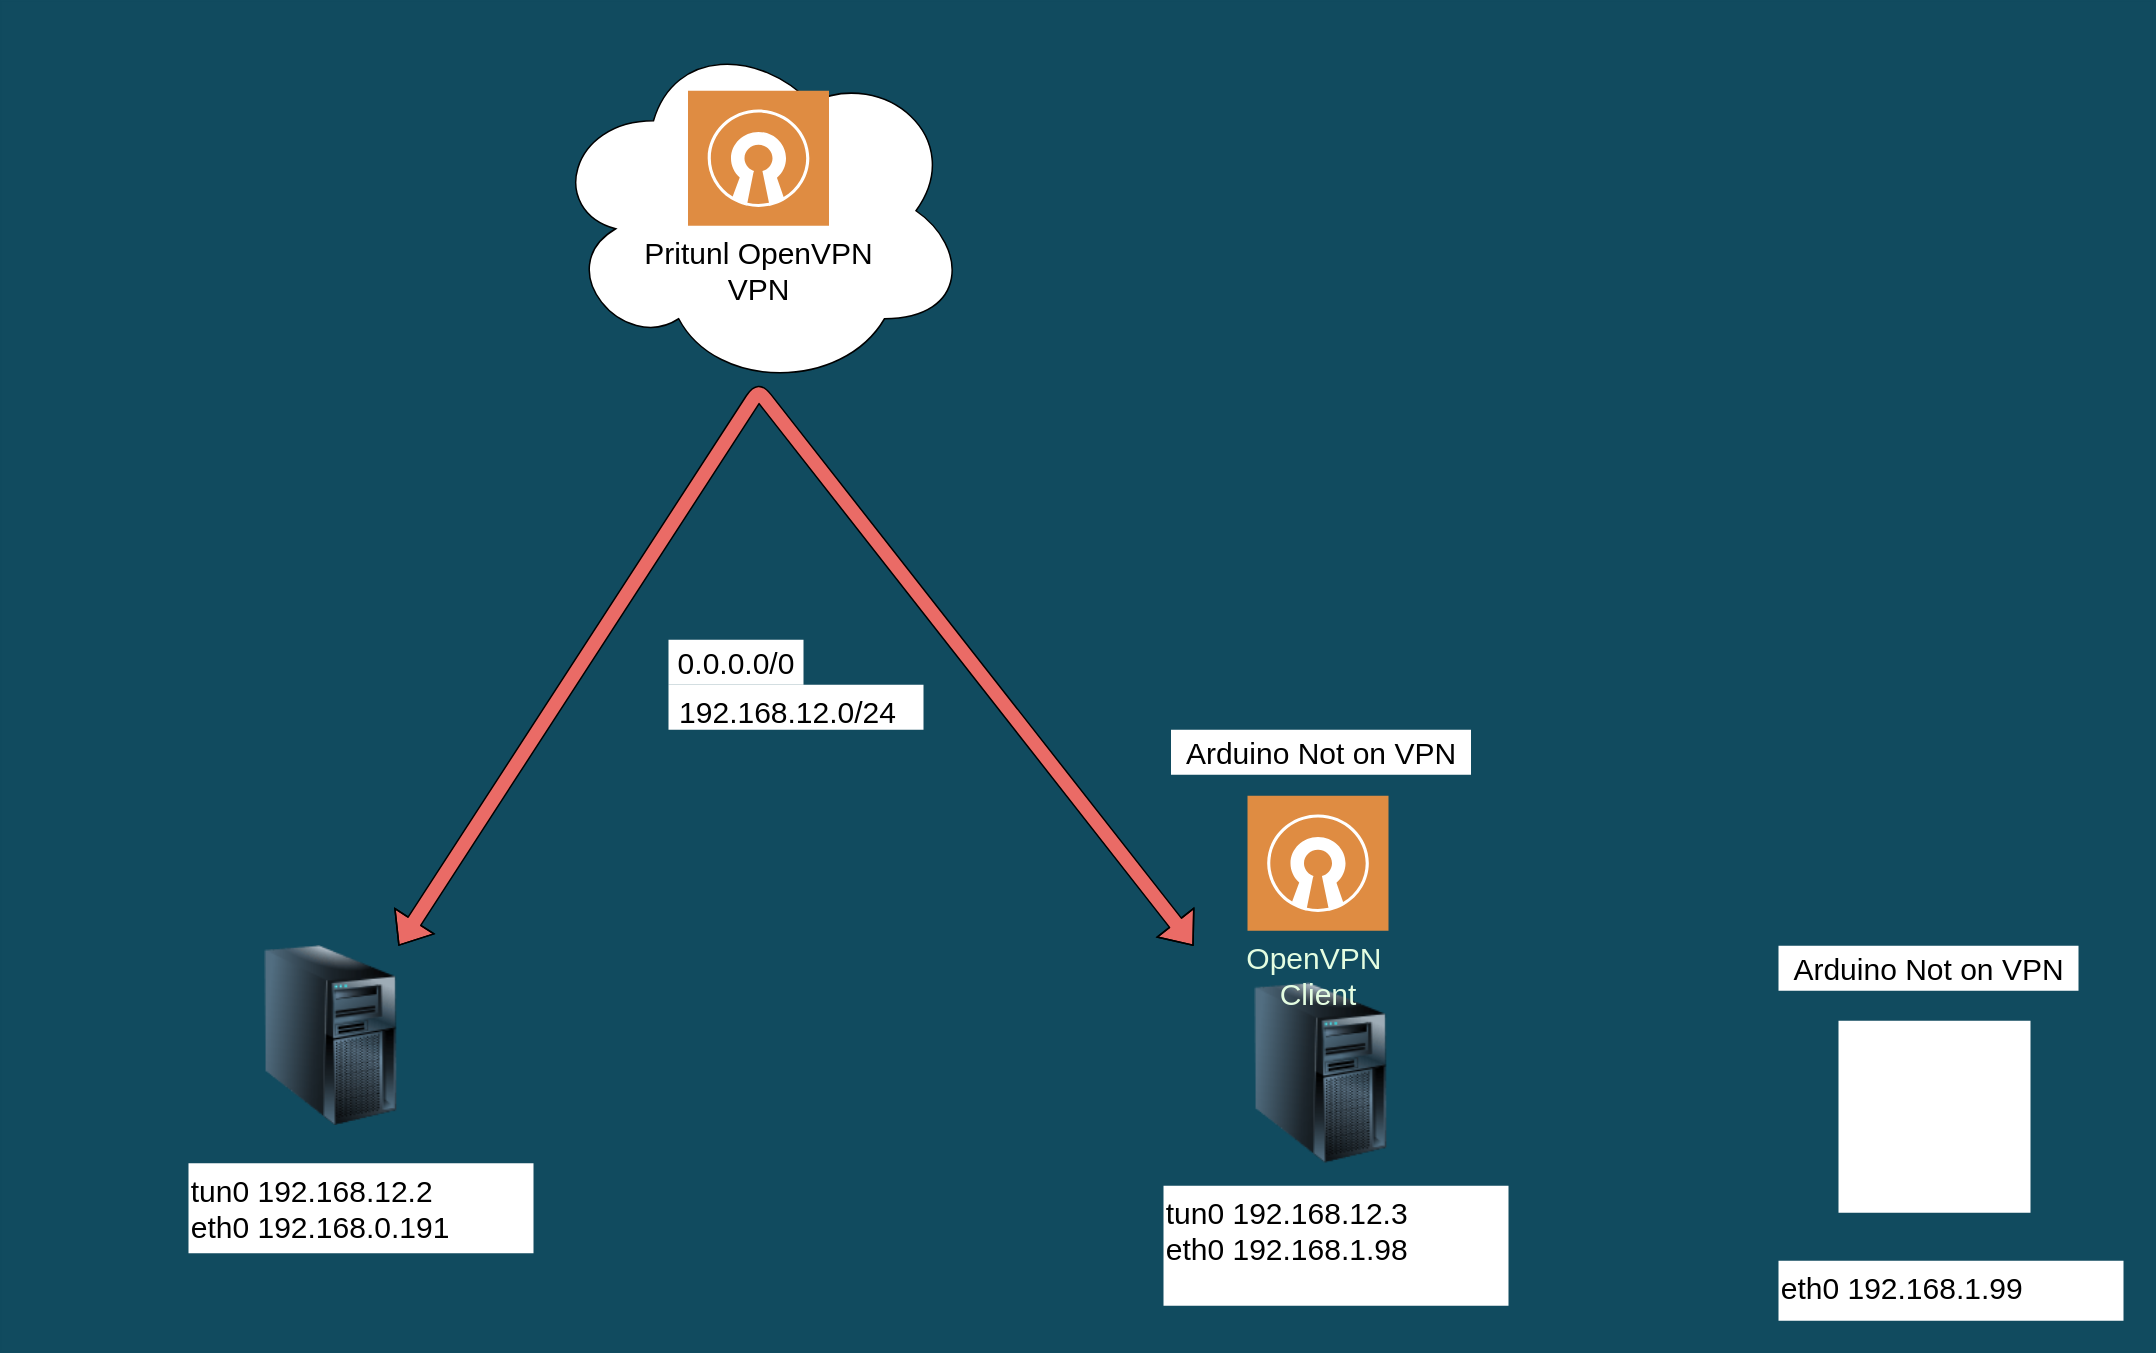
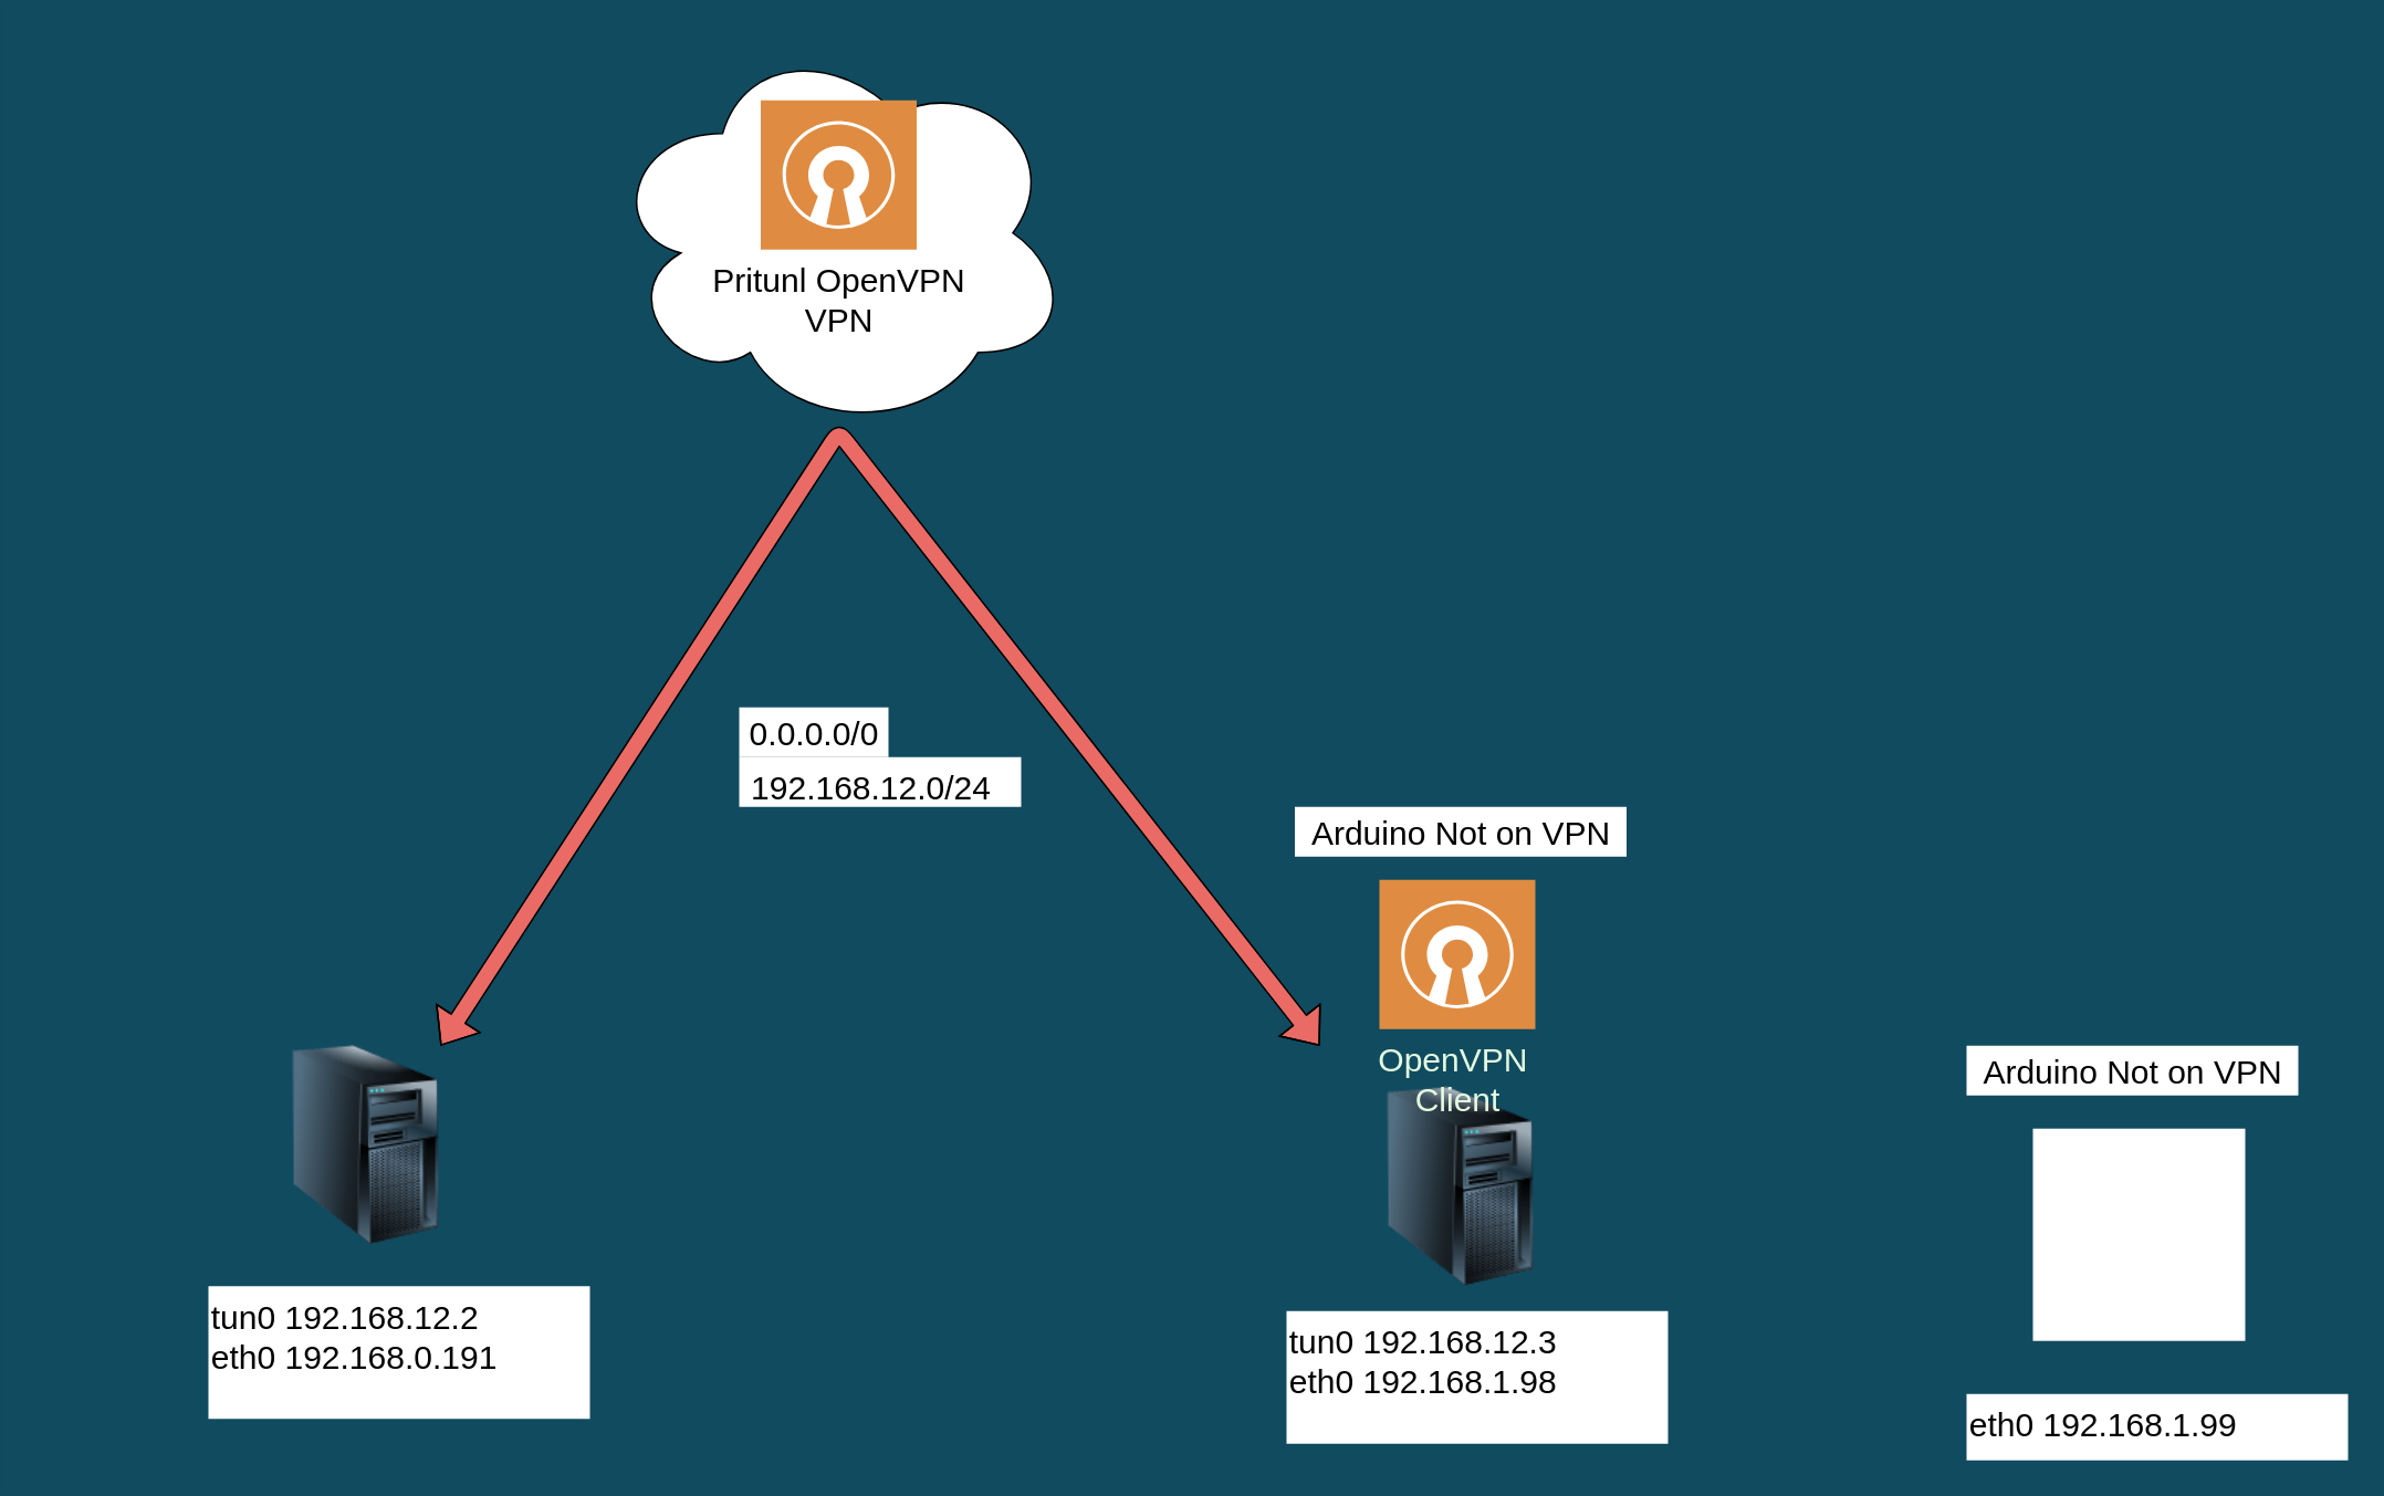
  <mxCell id="0" />
  <mxCell id="1" parent="0" />
  <mxCell id="2" value="" style="image;html=1;image=img/lib/clip_art/computers/Server_Tower_128x128.png;rounded=0;sketch=0;fontSize=20;fontColor=#E4FDE1;strokeColor=#028090;fillColor=#F45B69;labelBackgroundColor=none;" vertex="1" parent="1"><mxGeometry x="835" y="655" width="90" height="120" as="geometry" /></mxCell>
  <mxCell id="3" value="OpenVPN&amp;nbsp;&lt;br&gt;Client" style="sketch=0;pointerEvents=1;shadow=0;dashed=0;html=1;strokeColor=none;fillColor=#DF8C42;labelPosition=center;verticalLabelPosition=bottom;verticalAlign=top;align=center;outlineConnect=0;shape=mxgraph.veeam2.open_vpn;rounded=0;fontSize=20;fontColor=#E4FDE1;" vertex="1" parent="1"><mxGeometry x="831" y="530" width="94" height="90" as="geometry" /></mxCell>
  <mxCell id="4" value="" style="ellipse;shape=cloud;whiteSpace=wrap;html=1;rounded=0;labelBackgroundColor=#FFFFFF;sketch=0;fontSize=20;" vertex="1" parent="1"><mxGeometry x="365" y="20" width="280" height="240" as="geometry" /></mxCell>
  <mxCell id="5" value="Pritunl OpenVPN &lt;br&gt;VPN" style="sketch=0;pointerEvents=1;shadow=0;dashed=0;html=1;strokeColor=none;fillColor=#DF8C42;labelPosition=center;verticalLabelPosition=bottom;verticalAlign=top;align=center;outlineConnect=0;shape=mxgraph.veeam2.open_vpn;rounded=0;fontSize=20;fontColor=#000000;" vertex="1" parent="1"><mxGeometry x="458" y="60" width="94" height="90" as="geometry" /></mxCell>
  <mxCell id="6" value="" style="shape=flexArrow;endArrow=classic;startArrow=classic;html=1;rounded=1;sketch=0;fontSize=20;fontColor=#E4FDE1;curved=0;fillColor=#EA6B66;" edge="1" parent="1"><mxGeometry width="100" height="100" relative="1" as="geometry"><mxPoint x="265" y="630" as="sourcePoint" /><mxPoint x="795" y="630" as="targetPoint" /><Array as="points"><mxPoint x="505" y="260" /></Array></mxGeometry></mxCell>
  <mxCell id="7" value="" style="image;html=1;image=img/lib/clip_art/computers/Server_Tower_128x128.png;rounded=0;sketch=0;fontSize=20;fontColor=#E4FDE1;strokeColor=#028090;fillColor=#F45B69;labelBackgroundColor=none;" vertex="1" parent="1"><mxGeometry x="20" y="630" width="400" height="120" as="geometry" /></mxCell>
- <mxCell id="8" value="&lt;span style=&quot;font-family: &amp;#34;helvetica&amp;#34; ; font-size: 20px ; font-style: normal ; font-weight: 400 ; letter-spacing: normal ; text-align: center ; text-indent: 0px ; text-transform: none ; word-spacing: 0px ; display: inline ; float: none&quot;&gt;tun0 192.168.12.2&lt;br&gt;&lt;span style=&quot;font-family: &amp;#34;helvetica&amp;#34;&quot;&gt;eth0 192.168.0.191&lt;/span&gt;&lt;br&gt;&lt;/span&gt;" style="text;whiteSpace=wrap;html=1;fontSize=20;fontColor=#000000;labelBackgroundColor=none;fillColor=default;" vertex="1" parent="1"><mxGeometry x="125" y="775" width="230" height="60" as="geometry" /></mxCell>
+ <mxCell id="8" value="&lt;span style=&quot;font-family: &amp;#34;helvetica&amp;#34; ; font-size: 20px ; font-style: normal ; font-weight: 400 ; letter-spacing: normal ; text-align: center ; text-indent: 0px ; text-transform: none ; word-spacing: 0px ; display: inline ; float: none&quot;&gt;tun0 192.168.12.2&lt;br&gt;&lt;span style=&quot;font-family: &amp;#34;helvetica&amp;#34;&quot;&gt;eth0 192.168.0.191&lt;/span&gt;&lt;br&gt;&lt;/span&gt;" style="text;whiteSpace=wrap;html=1;fontSize=20;fontColor=#000000;labelBackgroundColor=none;fillColor=default;" vertex="1" parent="1"><mxGeometry x="125" y="775" width="230" height="80" as="geometry" /></mxCell>
  <mxCell id="9" value="&lt;font&gt;0.0.0.0/0&lt;/font&gt;" style="text;html=1;align=center;verticalAlign=middle;resizable=0;points=[];autosize=1;strokeColor=none;fillColor=default;fontSize=20;fontColor=#000000;" vertex="1" parent="1"><mxGeometry x="445" y="426" width="90" height="30" as="geometry" /></mxCell>
  <mxCell id="10" value="&lt;span style=&quot;font-family: helvetica; font-size: 20px; font-style: normal; font-weight: 400; letter-spacing: normal; text-align: center; text-indent: 0px; text-transform: none; word-spacing: 0px; display: inline; float: none;&quot;&gt;&amp;nbsp;192.168.12.0/24&lt;br&gt;&lt;br&gt;&lt;br&gt;&lt;/span&gt;" style="text;whiteSpace=wrap;html=1;fontSize=20;fontColor=#000000;labelBackgroundColor=none;fillColor=default;" vertex="1" parent="1"><mxGeometry x="445" y="456" width="170" height="30" as="geometry" /></mxCell>
  <mxCell id="11" value="&lt;span style=&quot;font-family: &amp;#34;helvetica&amp;#34; ; font-size: 20px ; font-style: normal ; font-weight: 400 ; letter-spacing: normal ; text-align: center ; text-indent: 0px ; text-transform: none ; word-spacing: 0px ; display: inline ; float: none&quot;&gt;tun0 192.168.12.3&lt;br&gt;&lt;span style=&quot;font-family: &amp;#34;helvetica&amp;#34;&quot;&gt;eth0 192.168.1.98&lt;/span&gt;&lt;br&gt;&lt;/span&gt;" style="text;whiteSpace=wrap;html=1;fontSize=20;fontColor=#000000;labelBackgroundColor=none;fillColor=default;" vertex="1" parent="1"><mxGeometry x="775" y="790" width="230" height="80" as="geometry" /></mxCell>
  <mxCell id="12" value="&lt;span style=&quot;font-family: &amp;#34;helvetica&amp;#34; ; font-size: 20px ; font-style: normal ; font-weight: 400 ; letter-spacing: normal ; text-align: center ; text-indent: 0px ; text-transform: none ; word-spacing: 0px ; display: inline ; float: none&quot;&gt;&lt;span style=&quot;font-family: &amp;#34;helvetica&amp;#34;&quot;&gt;eth0 192.168.1.99&lt;/span&gt;&lt;br&gt;&lt;/span&gt;" style="text;whiteSpace=wrap;html=1;fontSize=20;fontColor=#000000;labelBackgroundColor=none;fillColor=default;" vertex="1" parent="1"><mxGeometry x="1185" y="840" width="230" height="40" as="geometry" /></mxCell>
  <mxCell id="13" value="" style="shape=image;html=1;verticalAlign=top;verticalLabelPosition=bottom;labelBackgroundColor=#ffffff;imageAspect=0;aspect=fixed;image=https://cdn2.iconfinder.com/data/icons/electronic-13/480/3-electronic-arduino-chipset-icon-2-128.png;rounded=0;sketch=0;fontSize=20;fontColor=#000000;strokeColor=#028090;fillColor=default;imageBackground=default;" vertex="1" parent="1"><mxGeometry x="1225" y="680" width="128" height="128" as="geometry" /></mxCell>
  <mxCell id="14" value="Arduino Not on VPN" style="text;html=1;align=center;verticalAlign=middle;resizable=0;points=[];autosize=1;strokeColor=none;fillColor=default;fontSize=20;fontColor=#000000;" vertex="1" parent="1"><mxGeometry x="1185" y="630" width="200" height="30" as="geometry" /></mxCell>
  <mxCell id="15" value="Arduino Not on VPN" style="text;html=1;align=center;verticalAlign=middle;resizable=0;points=[];autosize=1;strokeColor=none;fillColor=default;fontSize=20;fontColor=#000000;" vertex="1" parent="1"><mxGeometry x="780" y="486" width="200" height="30" as="geometry" /></mxCell>
